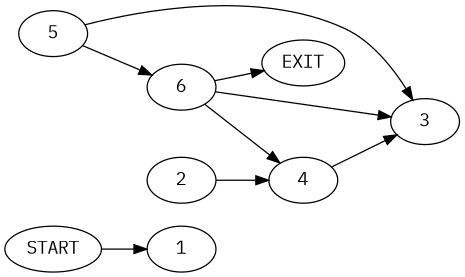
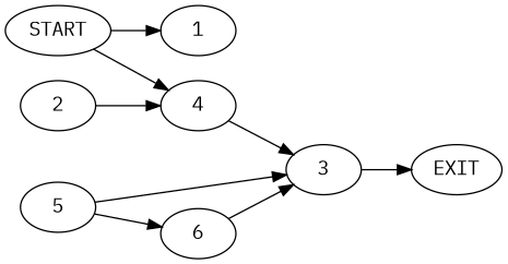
  digraph {
    fontname="IBM Plex Mono"
    rankdir=LR
    node [fontname="IBM Plex Mono"]
    edge [fontname="IBM Plex Mono"]
    n1 [label=START]
    1
    n3 [label=EXIT]
    2
    4
    3
    5
    6
    n1 -> 1
    2 -> 4
    4 -> 3
-   6 -> n3
+   3 -> n3
    5 -> 3
    5 -> 6
-   6 -> 4
+   n1 -> 4
    6 -> 3
  }
